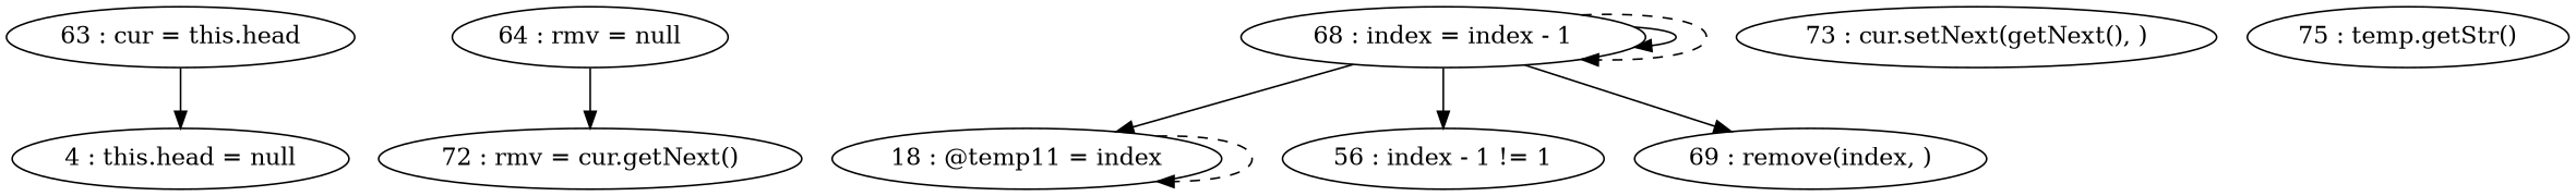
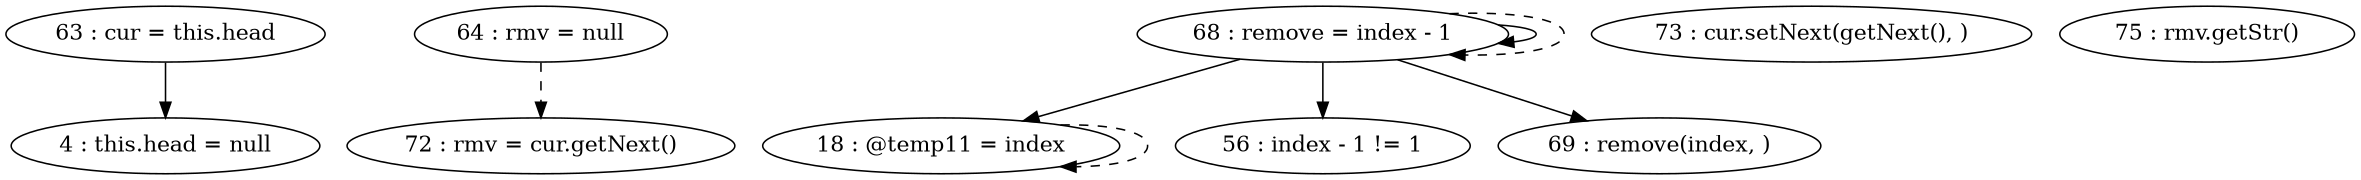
  digraph {
    "63 : cur = this.head"
    "4 : this.head = null"
    "64 : rmv = null"
    "72 : rmv = cur.getNext()"
    n5 [label="18 : @temp11 = index"]
-   "68 : index = index - 1"
+   "68 : index = index - 1" [label="68 : remove = index - 1"]
    n7 [label="56 : index - 1 != 1"]
    "69 : remove(index, )"
    "73 : cur.setNext(getNext(), )"
-   "75 : rmv.getStr()" [label="75 : temp.getStr()"]
+   "75 : rmv.getStr()"
    "63 : cur = this.head" -> "4 : this.head = null"
-   "64 : rmv = null" -> "72 : rmv = cur.getNext()" [style=solid]
+   "64 : rmv = null" -> "72 : rmv = cur.getNext()" [style=dashed]
    n5 -> n5 [style=dashed]
    "68 : index = index - 1" -> n5
    "68 : index = index - 1" -> "68 : index = index - 1"
    "68 : index = index - 1" -> "68 : index = index - 1" [style=dashed]
    "68 : index = index - 1" -> n7
    "68 : index = index - 1" -> "69 : remove(index, )"
  }
